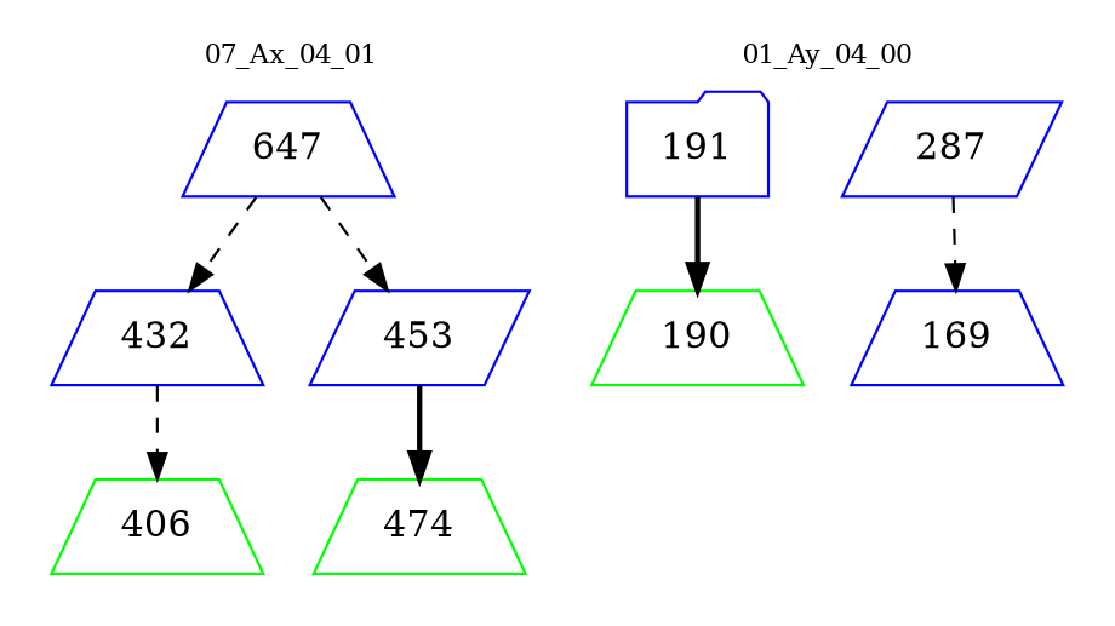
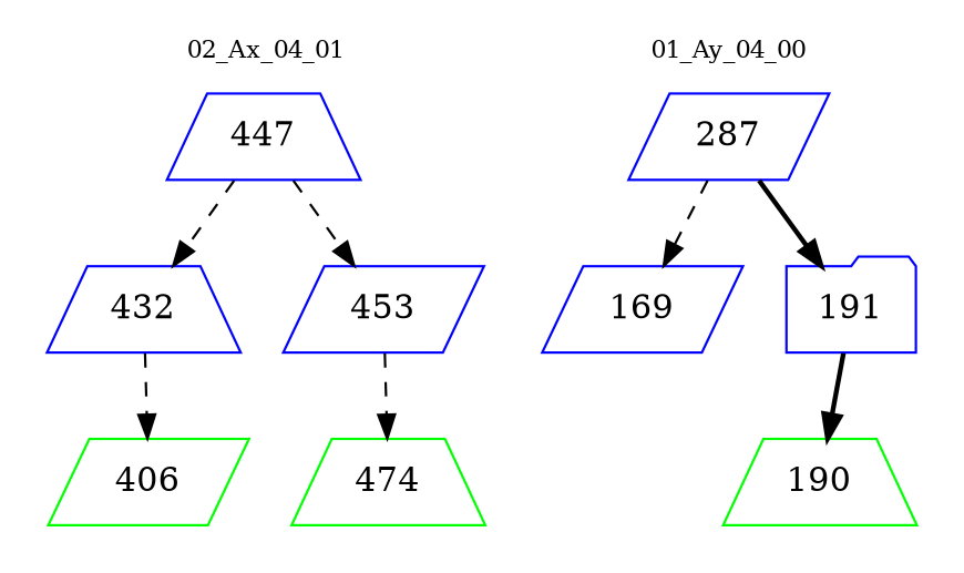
  digraph {
    node [color=blue shape=trapezium]
    edge [color=black style=dashed]
-   n1 [label=647]
+   n1 [label=447]
    n2 [label=432]
    n3 [label=453 shape=parallelogram]
-   n4 [color=green label=406]
+   n4 [color=green label=406 shape=parallelogram]
    n5 [color=green label=474]
    n6 [label=287 shape=parallelogram]
-   n7 [label=169]
+   n7 [label=169 shape=parallelogram]
    n8 [label=191 shape=folder]
    n9 [color=green label=190]
    subgraph cluster_1 {
      color=white
      fontsize=10
-     label="07_Ax_04_01"
+     label="02_Ax_04_01"
      n1
      n2
      n3
      n4
      n5
    }
    subgraph cluster_2 {
      color=white
      fontsize=10
      label="01_Ay_04_00"
      n6
      n7
      n8
      n9
    }
    n1 -> n2
    n1 -> n3
    n2 -> n4
-   n3 -> n5 [style=bold]
+   n3 -> n5
    n6 -> n7
+   n6 -> n8 [style=bold]
    n8 -> n9 [style=bold]
  }
